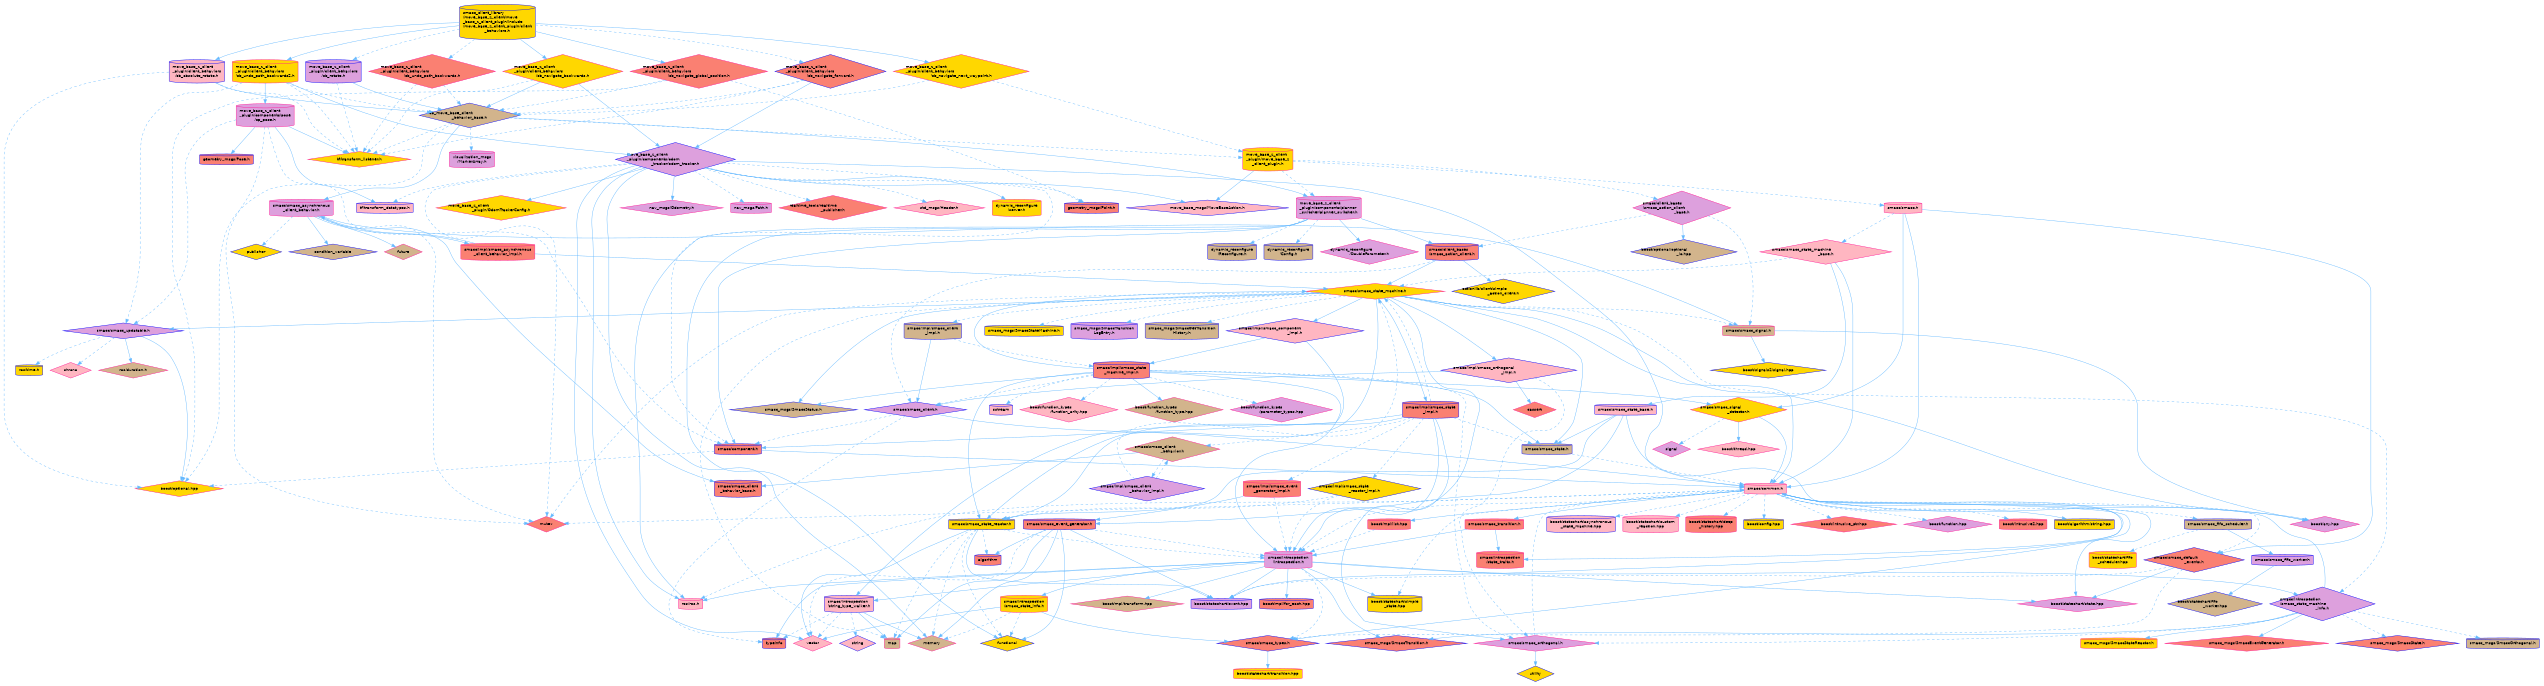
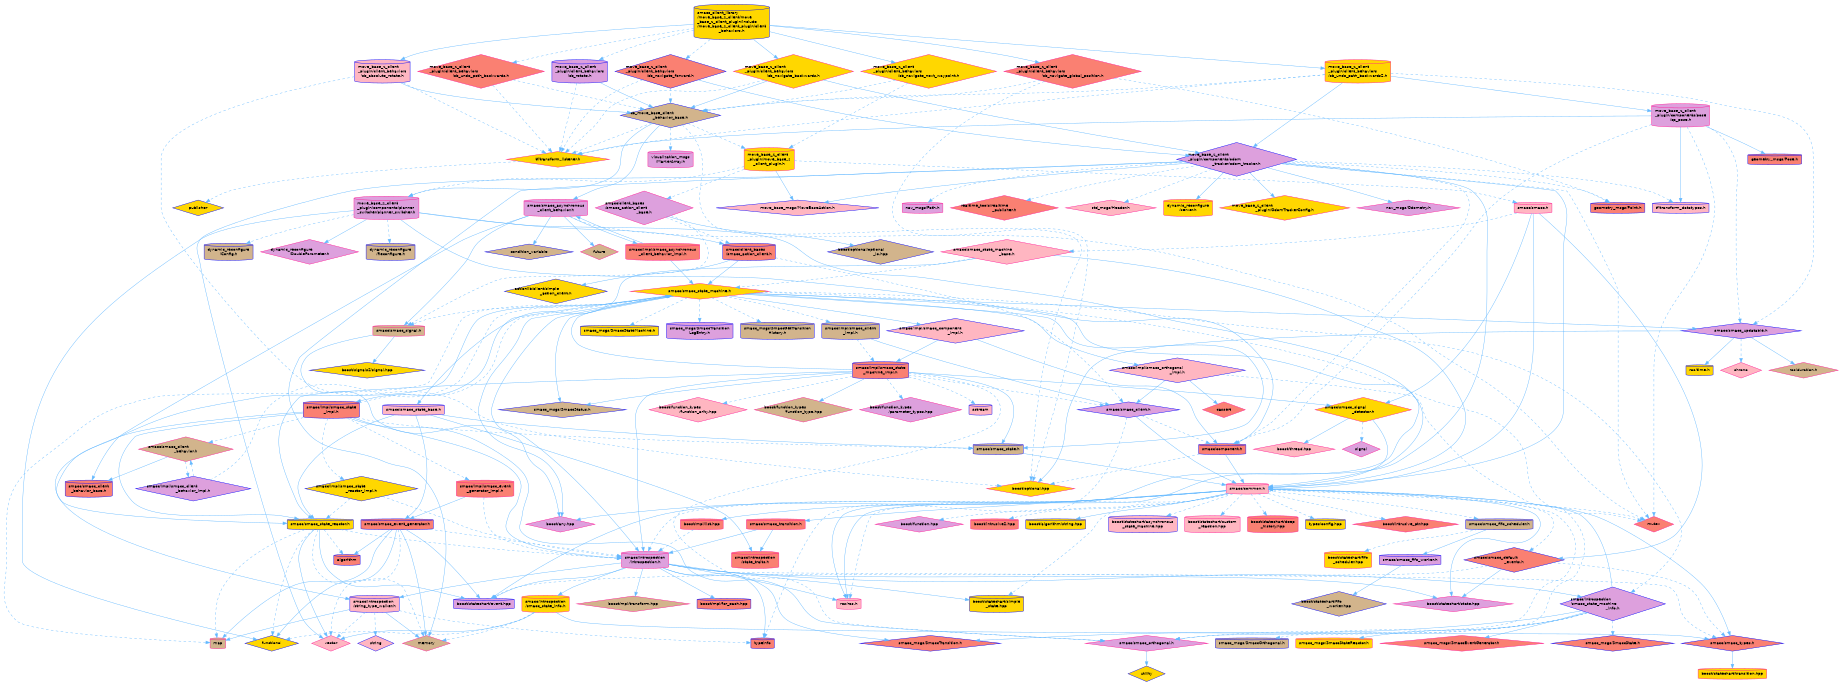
  digraph {
    node [color=deeppink fillcolor=salmon fontname=Helvetica fontsize=10 shape=cylinder style=filled]
    edge [color=steelblue1 fontname=Helvetica fontsize=10 labelfontname=Helvetica labelfontsize=10 style=solid]
    n1 [color=blue fillcolor=gold fontcolor=black height=0.2 label="smacc_client_library\l/move_base_z_client/move\l_base_z_client_plugin/include\l/move_base_z_client_plugin/client\l_behaviors.h" width=0.4]
    n2 [color=blue fillcolor=plum height=0.2 label="move_base_z_client\l_plugin/client_behaviors\l/cb_rotate.h" width=0.4]
    n3 [color=blue fillcolor=lightpink height=0.2 label="move_base_z_client\l_plugin/client_behaviors\l/cb_absolute_rotate.h" width=0.4]
    n4 [height=0.2 label="move_base_z_client\l_plugin/client_behaviors\l/cb_undo_path_backwards.h" shape=diamond width=0.4]
    n5 [fillcolor=gold height=0.2 label="move_base_z_client\l_plugin/client_behaviors\l/cb_undo_path_backwards2.h" width=0.4]
    n6 [height=0.2 label="move_base_z_client\l_plugin/client_behaviors\l/cb_navigate_global_position.h" shape=diamond width=0.4]
    n7 [color=blue height=0.2 label="move_base_z_client\l_plugin/client_behaviors\l/cb_navigate_forward.h" shape=diamond width=0.4]
    n8 [fillcolor=gold height=0.2 label="move_base_z_client\l_plugin/client_behaviors\l/cb_navigate_backwards.h" shape=diamond width=0.4]
    n9 [fillcolor=gold height=0.2 label="move_base_z_client\l_plugin/client_behaviors\l/cb_navigate_next_waypoint.h" shape=diamond width=0.4]
    n10 [color=blue fillcolor=tan height=0.2 label="cb_move_base_client\l_behavior_base.h" shape=diamond width=0.4]
    n11 [fillcolor=gold height=0.2 label="tf/transform_listener.h" shape=diamond width=0.4]
    n12 [fillcolor=gold height=0.2 label="boost/optional.hpp" shape=diamond width=0.4]
    n13 [color=blue fillcolor=plum height=0.2 label="smacc/smacc_updatable.h" shape=diamond width=0.4]
    n14 [color=blue fillcolor=plum height=0.2 label="move_base_z_client\l_plugin/components/odom\l_tracker/odom_tracker.h" shape=diamond width=0.4]
    n15 [fillcolor=plum height=0.2 label="move_base_z_client\l_plugin/components/pose\l/cp_pose.h" width=0.4]
    n16 [color=blue height=0.2 label="geometry_msgs/Point.h" width=0.4]
    n17 [fillcolor=gold height=0.2 label="move_base_z_client\l_plugin/move_base_z\l_client_plugin.h" width=0.4]
    n18 [fillcolor=plum height=0.2 label="move_base_z_client\l_plugin/components/planner\l_switcher/planner_switcher.h" width=0.4]
    n19 [fillcolor=plum height=0.2 label="smacc/smacc_asynchronous\l_client_behavior.h" width=0.4]
    n20 [fillcolor=plum height=0.2 label="visualization_msgs\l/MarkerArray.h" width=0.4]
    n21 [color=blue height=0.2 label="smacc/client_bases\l/smacc_action_client.h" width=0.4]
    n22 [fillcolor=lightpink height=0.2 label="ros/ros.h" width=0.4]
    n23 [color=blue fillcolor=gold height=0.2 label=functional shape=diamond width=0.4]
    n24 [color=blue height=0.2 label="smacc/component.h" width=0.4]
    n25 [color=blue fillcolor=tan height=0.2 label="dynamic_reconfigure\l/Config.h" width=0.4]
    n26 [fillcolor=plum height=0.2 label="dynamic_reconfigure\l/DoubleParameter.h" shape=diamond width=0.4]
    n27 [color=blue fillcolor=tan height=0.2 label="dynamic_reconfigure\l/Reconfigure.h" width=0.4]
    n28 [fillcolor=lightpink height=0.2 label="smacc/smacc.h" width=0.4]
    n29 [fillcolor=plum height=0.2 label="smacc/client_bases\l/smacc_action_client\l_base.h" shape=diamond width=0.4]
    n30 [color=blue fillcolor=lightpink height=0.2 label="move_base_msgs/MoveBaseAction.h" shape=diamond width=0.4]
    n31 [height=0.2 label=mutex shape=diamond width=0.4]
    n32 [fillcolor=tan height=0.2 label="smacc/smacc_signal.h" width=0.4]
    n33 [color=blue height=0.2 label="smacc/smacc_client\l_behavior_base.h" width=0.4]
    n34 [color=blue fillcolor=gold height=0.2 label=publisher shape=diamond width=0.4]
    n35 [color=blue fillcolor=tan height=0.2 label=condition_variable shape=diamond width=0.4]
    n36 [fillcolor=tan height=0.2 label=future shape=diamond width=0.4]
    n37 [height=0.2 label="smacc/impl/smacc_asynchronous\l_client_behavior_impl.h" width=0.4]
    n38 [color=blue fillcolor=plum height=0.2 label="smacc/smacc_client.h" shape=diamond width=0.4]
    n39 [fillcolor=gold height=0.2 label="smacc/smacc_state_machine.h" shape=diamond width=0.4]
    n40 [color=blue fillcolor=gold height=0.2 label="actionlib/client/simple\l_action_client.h" shape=diamond width=0.4]
    n41 [fillcolor=lightpink height=0.2 label="smacc/common.h" width=0.4]
    n42 [color=blue height=0.2 label=typeinfo width=0.4]
    n43 [fillcolor=plum height=0.2 label="boost/any.hpp" shape=diamond width=0.4]
    n44 [fillcolor=plum height=0.2 label="smacc/introspection\l/introspection.h" width=0.4]
    n45 [color=blue fillcolor=plum height=0.2 label="smacc/introspection\l/smacc_state_machine\l_info.h" shape=diamond width=0.4]
    n46 [fillcolor=tan height=0.2 label=map width=0.4]
    n47 [color=blue fillcolor=gold height=0.2 label="smacc_msgs/SmaccStateMachine.h" width=0.4]
    n48 [color=blue fillcolor=plum height=0.2 label="smacc_msgs/SmaccTransition\lLogEntry.h" width=0.4]
    n49 [color=blue fillcolor=tan height=0.2 label="smacc_msgs/SmaccStatus.h" shape=diamond width=0.4]
    n50 [color=blue fillcolor=tan height=0.2 label="smacc_msgs/SmaccGetTransition\lHistory.h" width=0.4]
    n51 [color=blue fillcolor=tan height=0.2 label="smacc/smacc_state.h" width=0.4]
    n52 [color=blue fillcolor=gold height=0.2 label="smacc/smacc_state_reactor.h" width=0.4]
    n53 [color=blue height=0.2 label="smacc/impl/smacc_state\l_impl.h" width=0.4]
    n54 [color=blue fillcolor=tan height=0.2 label="smacc/impl/smacc_client\l_impl.h" width=0.4]
    n55 [color=blue fillcolor=lightpink height=0.2 label="smacc/impl/smacc_component\l_impl.h" shape=diamond width=0.4]
    n56 [color=blue fillcolor=lightpink height=0.2 label="smacc/impl/smacc_orthogonal\l_impl.h" shape=diamond width=0.4]
    n57 [fillcolor=plum height=0.2 label="boost/statechart/state.hpp" shape=diamond width=0.4]
    n58 [color=blue fillcolor=gold height=0.2 label="boost/statechart/simple\l_state.hpp" width=0.4]
    n59 [color=blue fillcolor=plum height=0.2 label="boost/statechart/event.hpp" width=0.4]
    n60 [color=blue fillcolor=lightpink height=0.2 label="boost/statechart/asynchronous\l_state_machine.hpp" width=0.4]
    n61 [fillcolor=lightpink height=0.2 label="boost/statechart/custom\l_reaction.hpp" width=0.4]
    n62 [height=0.2 label="boost/statechart/deep\l_history.hpp" width=0.4]
-   n63 [color=blue fillcolor=gold height=0.2 label="boost/config.hpp" width=0.4]
+   n63 [color=blue fillcolor=gold height=0.2 label="types/config.hpp" width=0.4]
    n64 [height=0.2 label="boost/intrusive_ptr.hpp" shape=diamond width=0.4]
    n65 [fillcolor=plum height=0.2 label="boost/function.hpp" shape=diamond width=0.4]
    n66 [height=0.2 label="boost/intrusive2.hpp" width=0.4]
    n67 [height=0.2 label="boost/mpl/list.hpp" width=0.4]
    n68 [color=blue fillcolor=gold height=0.2 label="boost/algorithm/string.hpp" width=0.4]
    n69 [color=blue fillcolor=tan height=0.2 label="smacc/smacc_fifo_scheduler.h" width=0.4]
    n70 [color=blue height=0.2 label="smacc/smacc_types.h" shape=diamond width=0.4]
    n71 [color=blue height=0.2 label="smacc/smacc_default\l_events.h" shape=diamond width=0.4]
    n72 [height=0.2 label="smacc/smacc_transition.h" width=0.4]
    n73 [fillcolor=gold height=0.2 label="boost/statechart/fifo\l_scheduler.hpp" width=0.4]
    n74 [color=blue fillcolor=plum height=0.2 label="smacc/smacc_fifo_worker.h" width=0.4]
    n75 [fillcolor=gold height=0.2 label="boost/statechart/transition.hpp" width=0.4]
    n76 [color=blue height=0.2 label="boost/mpl/for_each.hpp" width=0.4]
    n77 [fillcolor=tan height=0.2 label="boost/mpl/transform.hpp" shape=diamond width=0.4]
    n78 [color=blue fillcolor=lightpink height=0.2 label="smacc/introspection\l/string_type_walker.h" width=0.4]
    n79 [fillcolor=gold height=0.2 label="smacc/introspection\l/smacc_state_info.h" width=0.4]
    n80 [color=blue height=0.2 label="smacc_msgs/SmaccTransition.h" shape=diamond width=0.4]
    n81 [height=0.2 label="smacc/introspection\l/state_traits.h" width=0.4]
    n82 [color=blue fillcolor=tan height=0.2 label="boost/statechart/fifo\l_worker.hpp" shape=diamond width=0.4]
    n83 [color=blue fillcolor=lightpink height=0.2 label=string shape=diamond width=0.4]
    n84 [fillcolor=tan height=0.2 label=memory shape=diamond width=0.4]
    n85 [fillcolor=lightpink height=0.2 label=vector shape=diamond width=0.4]
    n86 [fillcolor=plum height=0.2 label="smacc/smacc_orthogonal.h" shape=diamond width=0.4]
    n87 [color=blue height=0.2 label="smacc_msgs/SmaccState.h" shape=diamond width=0.4]
    n88 [color=blue fillcolor=tan height=0.2 label="smacc_msgs/SmaccOrthogonal.h" width=0.4]
    n89 [fillcolor=gold height=0.2 label="smacc_msgs/SmaccStateReactor.h" width=0.4]
    n90 [height=0.2 label="smacc_msgs/SmaccEventGenerator.h" shape=diamond width=0.4]
    n91 [color=blue fillcolor=gold height=0.2 label=utility shape=diamond width=0.4]
    n92 [fillcolor=lightpink height=0.2 label=chrono shape=diamond width=0.4]
    n93 [fillcolor=tan height=0.2 label="ros/duration.h" shape=diamond width=0.4]
    n94 [color=blue fillcolor=gold height=0.2 label="ros/time.h" width=0.4]
    n95 [color=blue fillcolor=gold height=0.2 label="boost/signals2/signal.hpp" shape=diamond width=0.4]
    n96 [color=blue height=0.2 label=algorithm width=0.4]
    n97 [fillcolor=tan height=0.2 label="smacc/smacc_client\l_behavior.h" shape=diamond width=0.4]
    n98 [color=blue fillcolor=gold height=0.2 label="smacc/impl/smacc_state\l_reactor_impl.h" shape=diamond width=0.4]
    n99 [height=0.2 label="smacc/impl/smacc_event\l_generator_impl.h" width=0.4]
    n100 [color=blue height=0.2 label="smacc/impl/smacc_state\l_machine_impl.h" width=0.4]
    n101 [height=0.2 label=cassert shape=diamond width=0.4]
    n102 [color=blue fillcolor=plum height=0.2 label="smacc/impl/smacc_client\l_behavior_impl.h" shape=diamond width=0.4]
    n103 [color=blue height=0.2 label="smacc/smacc_event_generator.h" width=0.4]
    n104 [fillcolor=gold height=0.2 label="smacc/smacc_signal\l_detector.h" shape=diamond width=0.4]
    n105 [color=blue fillcolor=lightpink height=0.2 label=sstream width=0.4]
    n106 [fillcolor=lightpink height=0.2 label="boost/function_types\l/function_arity.hpp" shape=diamond width=0.4]
    n107 [fillcolor=tan height=0.2 label="boost/function_types\l/function_type.hpp" shape=diamond width=0.4]
    n108 [fillcolor=plum height=0.2 label="boost/function_types\l/parameter_types.hpp" shape=diamond width=0.4]
    n109 [fillcolor=lightpink height=0.2 label="boost/thread.hpp" shape=diamond width=0.4]
    n110 [fillcolor=plum height=0.2 label=signal shape=diamond width=0.4]
    n111 [fillcolor=lightpink height=0.2 label="smacc/smacc_state_machine\l_base.h" shape=diamond width=0.4]
    n112 [color=blue fillcolor=tan height=0.2 label="boost/optional/optional\l_io.hpp" shape=diamond width=0.4]
    n113 [color=blue fillcolor=lightpink height=0.2 label="smacc/smacc_state_base.h" width=0.4]
    n114 [fillcolor=plum height=0.2 label="nav_msgs/Odometry.h" shape=diamond width=0.4]
    n115 [fillcolor=plum height=0.2 label="nav_msgs/Path.h" width=0.4]
    n116 [color=blue fillcolor=lightpink height=0.2 label="tf/transform_datatypes.h" width=0.4]
    n117 [height=0.2 label="realtime_tools/realtime\l_publisher.h" shape=diamond width=0.4]
    n118 [fillcolor=lightpink height=0.2 label="std_msgs/Header.h" shape=diamond width=0.4]
    n119 [fillcolor=gold height=0.2 label="dynamic_reconfigure\l/server.h" width=0.4]
    n120 [fillcolor=gold height=0.2 label="move_base_z_client\l_plugin/OdomTrackerConfig.h" shape=diamond width=0.4]
    n121 [color=blue height=0.2 label="geometry_msgs/Pose.h" width=0.4]
    n1 -> n2 [style=dashed]
    n1 -> n3
    n1 -> n4 [style=dashed]
    n1 -> n5
    n1 -> n6
    n1 -> n7 [style=dashed]
    n1 -> n8
    n1 -> n9
    n2 -> n10
    n2 -> n11 [style=dashed]
    n3 -> n10
    n3 -> n11 [style=dashed]
    n3 -> n12 [style=dashed]
    n4 -> n10 [style=dashed]
    n4 -> n11 [style=dashed]
    n5 -> n10 [style=dashed]
    n5 -> n11 [style=dashed]
    n5 -> n13 [style=dashed]
    n5 -> n14
    n5 -> n15
    n6 -> n10 [style=dashed]
    n6 -> n12 [style=dashed]
    n6 -> n16 [style=dashed]
    n7 -> n10 [style=dashed]
    n7 -> n11 [style=dashed]
    n7 -> n14
    n8 -> n10
    n8 -> n11 [style=dashed]
    n8 -> n14
    n9 -> n10 [style=dashed]
    n9 -> n17 [style=dashed]
    n10 -> n11 [style=dashed]
    n10 -> n12 [style=dashed]
    n10 -> n17 [style=dashed]
    n10 -> n18
    n10 -> n19
    n10 -> n20 [style=dashed]
    n13 -> n12
    n13 -> n92 [style=dashed]
    n13 -> n93
-   n13 -> n94 [style=dashed]
+   n13 -> n94
    n14 -> n16 [style=dashed]
    n14 -> n22
    n14 -> n24 [style=dashed]
    n14 -> n30
    n14 -> n31 [style=dashed]
    n14 -> n41
    n14 -> n84
    n14 -> n85
    n14 -> n114
    n14 -> n115 [style=dashed]
    n14 -> n116 [style=dashed]
    n14 -> n117 [style=dashed]
    n14 -> n118 [style=dashed]
    n14 -> n119
    n14 -> n120
    n15 -> n11
    n15 -> n13 [style=dashed]
    n15 -> n24 [style=dashed]
    n15 -> n31 [style=dashed]
    n15 -> n116
    n15 -> n121
    n17 -> n18 [style=dashed]
    n17 -> n28 [style=dashed]
    n17 -> n29 [style=dashed]
    n17 -> n30
    n18 -> n21
    n18 -> n22
    n18 -> n23
    n18 -> n24
    n18 -> n25 [style=dashed]
    n18 -> n26
    n18 -> n27 [style=dashed]
    n19 -> n31 [style=dashed]
    n19 -> n32
    n19 -> n33
-   n19 -> n34 [style=dashed]
+   n11 -> n34 [style=dashed]
    n19 -> n35
    n19 -> n36
    n19 -> n37
    n21 -> n38 [style=dashed]
    n21 -> n39
    n21 -> n40
    n24 -> n12 [style=dashed]
    n24 -> n41
    n28 -> n41
    n28 -> n71
    n28 -> n104
    n28 -> n111 [style=dashed]
    n29 -> n21 [style=dashed]
    n29 -> n32 [style=dashed]
    n29 -> n112
    n32 -> n43
    n32 -> n95
    n37 -> n19
    n37 -> n39
    n38 -> n24 [style=dashed]
    n38 -> n41
    n38 -> n42 [style=dashed]
    n39 -> n13
    n39 -> n31 [style=dashed]
    n39 -> n32 [style=dashed]
    n39 -> n41
    n39 -> n43
    n39 -> n44
    n39 -> n45 [style=dashed]
    n39 -> n46 [style=dashed]
    n39 -> n47 [style=dashed]
    n39 -> n48 [style=dashed]
    n39 -> n49
    n39 -> n50 [style=dashed]
    n39 -> n51
    n39 -> n52
    n39 -> n53
    n39 -> n54 [style=dashed]
    n39 -> n55
    n39 -> n56
    n41 -> n22 [style=dashed]
    n41 -> n31 [style=dashed]
    n41 -> n43
    n41 -> n44 [style=dashed]
    n41 -> n57
    n41 -> n58 [style=dashed]
    n41 -> n59
    n41 -> n60 [style=dashed]
    n41 -> n61 [style=dashed]
    n41 -> n62 [style=dashed]
    n41 -> n63 [style=dashed]
    n41 -> n64 [style=dashed]
    n41 -> n65 [style=dashed]
    n41 -> n66 [style=dashed]
    n41 -> n67
    n41 -> n68
    n41 -> n69 [style=dashed]
    n41 -> n70
    n41 -> n71 [style=dashed]
    n41 -> n72
    n44 -> n22
    n44 -> n42
    n44 -> n45
    n44 -> n57
    n44 -> n58
    n44 -> n59
    n44 -> n70 [style=dashed]
    n44 -> n76
    n44 -> n77
    n44 -> n78
    n44 -> n79
    n44 -> n80
    n45 -> n41
    n45 -> n80
    n45 -> n86 [style=dashed]
    n45 -> n87 [style=dashed]
    n45 -> n88 [style=dashed]
    n45 -> n89
    n45 -> n90
-   n51 -> n41 [style=dashed]
+   n51 -> n41
    n52 -> n23 [style=dashed]
    n52 -> n44 [style=dashed]
    n52 -> n46 [style=dashed]
    n52 -> n59
    n52 -> n84 [style=dashed]
    n52 -> n85
    n52 -> n96 [style=dashed]
    n53 -> n39 [style=dashed]
    n53 -> n44
    n53 -> n51 [style=dashed]
    n53 -> n52
    n53 -> n78
    n53 -> n86
    n53 -> n97 [style=dashed]
    n53 -> n98 [style=dashed]
    n53 -> n99 [style=dashed]
    n54 -> n38
    n54 -> n100 [style=dashed]
    n55 -> n24
    n55 -> n100
    n56 -> n38
    n56 -> n86 [style=dashed]
    n56 -> n101
    n67 -> n44 [style=dashed]
    n69 -> n73 [style=dashed]
    n69 -> n74
    n70 -> n75
    n71 -> n57
    n71 -> n59 [style=dashed]
    n71 -> n70 [style=dashed]
    n72 -> n44
    n72 -> n81
    n74 -> n82
    n78 -> n42 [style=dashed]
    n78 -> n46
    n78 -> n83 [style=dashed]
    n78 -> n84
    n78 -> n85 [style=dashed]
    n79 -> n23 [style=dashed]
    n79 -> n70
    n79 -> n84 [style=dashed]
    n79 -> n85
    n86 -> n41 [style=dashed]
    n86 -> n91
    n97 -> n33
    n97 -> n102 [style=dashed]
    n98 -> n44 [style=dashed]
    n98 -> n52 [style=dashed]
    n99 -> n44 [style=dashed]
    n99 -> n103
    n100 -> n38 [style=dashed]
    n100 -> n39
    n100 -> n44
    n100 -> n49
    n100 -> n51
    n100 -> n52
    n100 -> n86 [style=dashed]
    n100 -> n104
    n100 -> n105 [style=dashed]
    n100 -> n106 [style=dashed]
    n100 -> n107
    n100 -> n108 [style=dashed]
    n102 -> n39 [style=dashed]
    n102 -> n97 [style=dashed]
    n103 -> n23
    n103 -> n44 [style=dashed]
    n103 -> n46
    n103 -> n59
    n103 -> n84
    n103 -> n85 [style=dashed]
    n103 -> n96
    n104 -> n41
    n104 -> n109
    n104 -> n110 [style=dashed]
    n111 -> n39 [style=dashed]
    n111 -> n41
    n111 -> n113
    n113 -> n51
    n113 -> n52
    n113 -> n81
    n113 -> n103
  }
